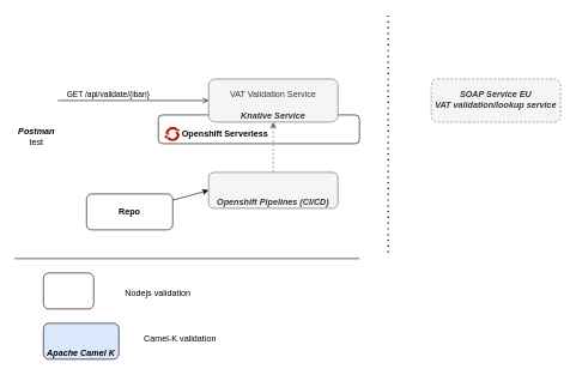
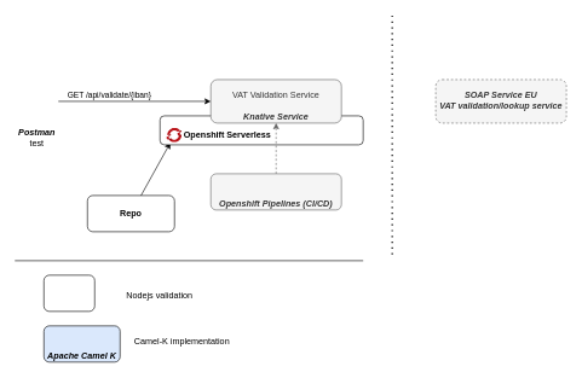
  <mxCell id="0" />
  <mxCell id="1" parent="0" />
  <mxCell id="2" value="" style="rounded=1;whiteSpace=wrap;html=1;" vertex="1" parent="1"><mxGeometry x="60" y="379" width="70" height="50" as="geometry" /></mxCell>
- <mxCell id="3" style="rounded=0;orthogonalLoop=1;jettySize=auto;html=1;entryX=0;entryY=0.5;entryDx=0;entryDy=0;" edge="1" parent="1" source="4" target="13"><mxGeometry relative="1" as="geometry" /></mxCell>
+ <mxCell id="3" style="rounded=0;orthogonalLoop=1;jettySize=auto;html=1;" edge="1" parent="1" source="4" target="9"><mxGeometry relative="1" as="geometry" /></mxCell>
  <mxCell id="4" value="&lt;b&gt;Repo&lt;/b&gt;" style="rounded=1;whiteSpace=wrap;html=1;" vertex="1" parent="1"><mxGeometry x="120" y="269" width="120" height="50" as="geometry" /></mxCell>
- <mxCell id="5" style="edgeStyle=none;rounded=0;orthogonalLoop=1;jettySize=auto;html=1;endArrow=open;" edge="1" parent="1" source="7" target="11"><mxGeometry relative="1" as="geometry" /></mxCell>
+ <mxCell id="5" style="edgeStyle=none;rounded=0;orthogonalLoop=1;jettySize=auto;html=1;" edge="1" parent="1" source="7" target="11"><mxGeometry relative="1" as="geometry" /></mxCell>
  <mxCell id="6" value="GET /api/validate/{iban}" style="edgeLabel;html=1;align=center;verticalAlign=middle;resizable=0;points=[];" vertex="1" connectable="0" parent="5"><mxGeometry x="-0.347" y="-1" relative="1" as="geometry"><mxPoint y="-11" as="offset" /></mxGeometry></mxCell>
  <mxCell id="7" value="&lt;b&gt;&lt;i&gt;Postman&lt;/i&gt;&lt;/b&gt;&lt;br&gt;test" style="shape=image;html=1;verticalAlign=top;verticalLabelPosition=bottom;labelBackgroundColor=#ffffff;imageAspect=0;aspect=fixed;image=https://cdn4.iconfinder.com/data/icons/logos-brands-5/24/postman-128.png" vertex="1" parent="1"><mxGeometry x="20" y="109" width="60" height="60" as="geometry" /></mxCell>
  <mxCell id="8" value="" style="rounded=1;whiteSpace=wrap;html=1;" vertex="1" parent="1"><mxGeometry x="220" y="159" width="280" height="40" as="geometry" /></mxCell>
  <mxCell id="9" value="&lt;b&gt;Openshift Serverless&lt;/b&gt;" style="aspect=fixed;html=1;points=[];align=left;image;fontSize=12;image=img/lib/mscae/OpenShift.svg;labelPosition=right;verticalLabelPosition=middle;verticalAlign=middle;" vertex="1" parent="1"><mxGeometry x="229" y="176" width="21.74" height="20" as="geometry" /></mxCell>
  <mxCell id="10" value="" style="shape=image;html=1;verticalAlign=top;verticalLabelPosition=bottom;labelBackgroundColor=#ffffff;imageAspect=0;aspect=fixed;image=https://cdn1.iconfinder.com/data/icons/logotypes/32/github-128.png" vertex="1" parent="1"><mxGeometry x="125" y="292" width="20" height="20" as="geometry" /></mxCell>
  <mxCell id="11" value="VAT Validation Service&lt;br&gt;&lt;b&gt;&lt;i&gt;&lt;br&gt;Knative Service&lt;/i&gt;&lt;/b&gt;" style="rounded=1;whiteSpace=wrap;html=1;fillColor=#f5f5f5;strokeColor=#666666;fontColor=#333333;verticalAlign=bottom;" vertex="1" parent="1"><mxGeometry x="290" y="109" width="180" height="60" as="geometry" /></mxCell>
  <mxCell id="12" style="rounded=0;orthogonalLoop=1;jettySize=auto;html=1;fillColor=#f5f5f5;strokeColor=#666666;dashed=1;" edge="1" parent="1" source="13" target="11"><mxGeometry relative="1" as="geometry" /></mxCell>
  <mxCell id="13" value="&lt;b&gt;&lt;i&gt;Openshift Pipelines (CI/CD)&lt;/i&gt;&lt;/b&gt;" style="rounded=1;whiteSpace=wrap;html=1;fontFamily=Helvetica;fontSize=12;fontColor=#333333;align=center;strokeColor=#666666;fillColor=#f5f5f5;verticalAlign=bottom;" vertex="1" parent="1"><mxGeometry x="290" y="239" width="180" height="50" as="geometry" /></mxCell>
  <mxCell id="14" value="" style="shape=image;verticalLabelPosition=bottom;labelBackgroundColor=#ffffff;verticalAlign=top;aspect=fixed;imageAspect=0;image=https://raw.githubusercontent.com/tektoncd/website/master/tutorials/katacoda/logo.png;" vertex="1" parent="1"><mxGeometry x="341" y="243" width="79.45" height="25.51" as="geometry" /></mxCell>
  <mxCell id="15" value="" style="shape=image;verticalLabelPosition=bottom;labelBackgroundColor=#ffffff;verticalAlign=top;aspect=fixed;imageAspect=0;image=https://miro.medium.com/max/735/1*obfgJOC6Y7S2lSX6eHklIA.png;" vertex="1" parent="1"><mxGeometry x="300" y="146" width="24.76" height="20" as="geometry" /></mxCell>
  <mxCell id="16" value="" style="endArrow=none;dashed=1;html=1;dashPattern=1 3;strokeWidth=2;" edge="1" parent="1"><mxGeometry width="50" height="50" relative="1" as="geometry"><mxPoint x="540" y="350.54" as="sourcePoint" /><mxPoint x="540" y="20.54" as="targetPoint" /></mxGeometry></mxCell>
  <mxCell id="17" value="&lt;b&gt;&lt;i&gt;SOAP Service EU&lt;br&gt;VAT validation/lookup service&lt;br&gt;&lt;br&gt;&lt;/i&gt;&lt;/b&gt;" style="rounded=1;whiteSpace=wrap;html=1;fillColor=#f5f5f5;strokeColor=#666666;fontColor=#333333;verticalAlign=bottom;dashed=1;" vertex="1" parent="1"><mxGeometry x="600" y="109" width="180" height="60" as="geometry" /></mxCell>
  <mxCell id="18" value="" style="shape=image;verticalLabelPosition=bottom;labelBackgroundColor=#ffffff;verticalAlign=top;aspect=fixed;imageAspect=0;image=https://upload.wikimedia.org/wikipedia/commons/d/d9/Node.js_logo.svg;" vertex="1" parent="1"><mxGeometry x="72.11" y="390" width="45.78" height="28" as="geometry" /></mxCell>
  <mxCell id="19" value="&lt;b&gt;&lt;i&gt;Apache Camel K&lt;/i&gt;&lt;/b&gt;" style="rounded=1;whiteSpace=wrap;html=1;verticalAlign=bottom;fillColor=#dae8fc;" vertex="1" parent="1"><mxGeometry x="60" y="449" width="105" height="50" as="geometry" /></mxCell>
  <mxCell id="20" value="" style="shape=image;verticalLabelPosition=bottom;labelBackgroundColor=#ffffff;verticalAlign=top;aspect=fixed;imageAspect=0;image=https://pbs.twimg.com/profile_images/1090189047367192577/xWt1RFo6.jpg;" vertex="1" parent="1"><mxGeometry x="76" y="460" width="19" height="19" as="geometry" /></mxCell>
  <mxCell id="21" value="" style="endArrow=none;html=1;" edge="1" parent="1"><mxGeometry width="50" height="50" relative="1" as="geometry"><mxPoint x="20" y="359" as="sourcePoint" /><mxPoint x="500" y="359" as="targetPoint" /></mxGeometry></mxCell>
  <mxCell id="22" value="Nodejs validation" style="text;html=1;strokeColor=none;fillColor=none;align=center;verticalAlign=middle;whiteSpace=wrap;rounded=0;" vertex="1" parent="1"><mxGeometry x="149" y="398" width="141" height="20" as="geometry" /></mxCell>
- <mxCell id="23" value="Camel-K validation" style="text;html=1;strokeColor=none;fillColor=none;align=center;verticalAlign=middle;whiteSpace=wrap;rounded=0;" vertex="1" parent="1"><mxGeometry x="180" y="460" width="141" height="20" as="geometry" /></mxCell>
+ <mxCell id="23" value="Camel-K implementation" style="text;html=1;strokeColor=none;fillColor=none;align=center;verticalAlign=middle;whiteSpace=wrap;rounded=0;" vertex="1" parent="1"><mxGeometry x="180" y="460" width="141" height="20" as="geometry" /></mxCell>
